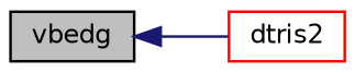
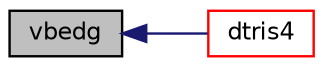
  digraph {
    rankdir=LR
    node [fontname=Helvetica fontsize=10 shape=record]
    n1 [color=black fillcolor=grey75 fontcolor=black height=0.2 label=vbedg style=filled width=0.4]
-   n2 [color=red height=0.2 label=dtris2 width=0.4]
+   n2 [color=red height=0.2 label=dtris4 width=0.4]
    n1 -> n2 [color=midnightblue dir=back fontname=Helvetica fontsize=10 labelfontname=Helvetica labelfontsize=10 style=solid]
  }
